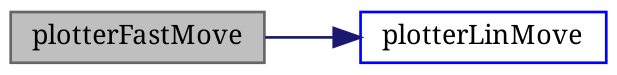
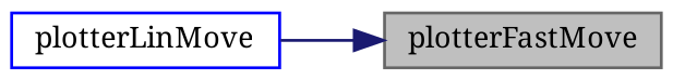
  digraph {
    rankdir=LR
    fontname="Noto Serif"
    node [fontname="Noto Serif" fontsize=10 shape=record style=filled]
    n1 [color=gray40 fillcolor=grey75 fontcolor=black height=0.2 label=plotterFastMove width=0.4]
    n2 [color=blue fillcolor=white height=0.2 label=plotterLinMove width=0.4]
-   n1 -> n2 [color=midnightblue fontname="Noto Serif" fontsize=10 labelfontname=Helvetica labelfontsize=10 style=solid]
+   n2 -> n1 [color=midnightblue fontname="Noto Serif" fontsize=10 labelfontname=Helvetica labelfontsize=10 style=solid]
  }
